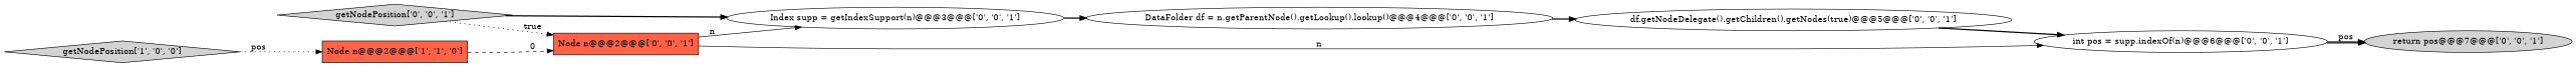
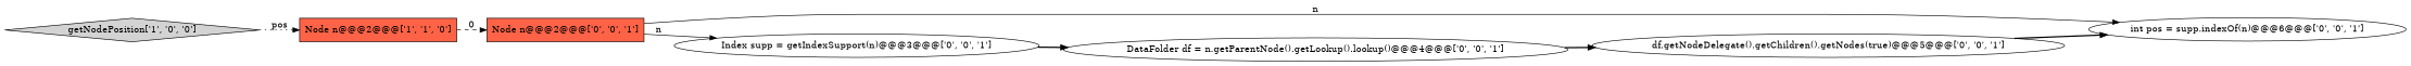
  digraph {
    rankdir=LR
    node [fillcolor=white shape=ellipse style=filled]
    edge [style=bold]
    n1 [label="int pos = supp.indexOf(n)@@@6@@@['0', '0', '1']"]
-   n2 [fillcolor=lightgray label="return pos@@@7@@@['0', '0', '1']"]
-   n3 [fillcolor=lightgray label="getNodePosition['0', '0', '1']" shape=diamond]
    n4 [label="Index supp = getIndexSupport(n)@@@3@@@['0', '0', '1']"]
    n5 [fillcolor=tomato label="Node n@@@2@@@['0', '0', '1']" shape=box]
    n6 [label="DataFolder df = n.getParentNode().getLookup().lookup()@@@4@@@['0', '0', '1']"]
    n7 [label="df.getNodeDelegate().getChildren().getNodes(true)@@@5@@@['0', '0', '1']"]
    n8 [fillcolor=tomato label="Node n@@@2@@@['1', '1', '0']" shape=box]
    n9 [fillcolor=lightgray label="getNodePosition['1', '0', '0']" shape=diamond]
-   n1 -> n2 [label=pos style=solid]
-   n1 -> n2
-   n3 -> n4
-   n3 -> n5 [label=true style=dotted]
    n4 -> n6
    n5 -> n1 [label=n style=solid]
    n5 -> n4 [label=n style=solid]
    n6 -> n7
    n7 -> n1
    n8 -> n5 [label=0 style=dashed]
    n9 -> n8 [label=pos style=dotted]
  }
